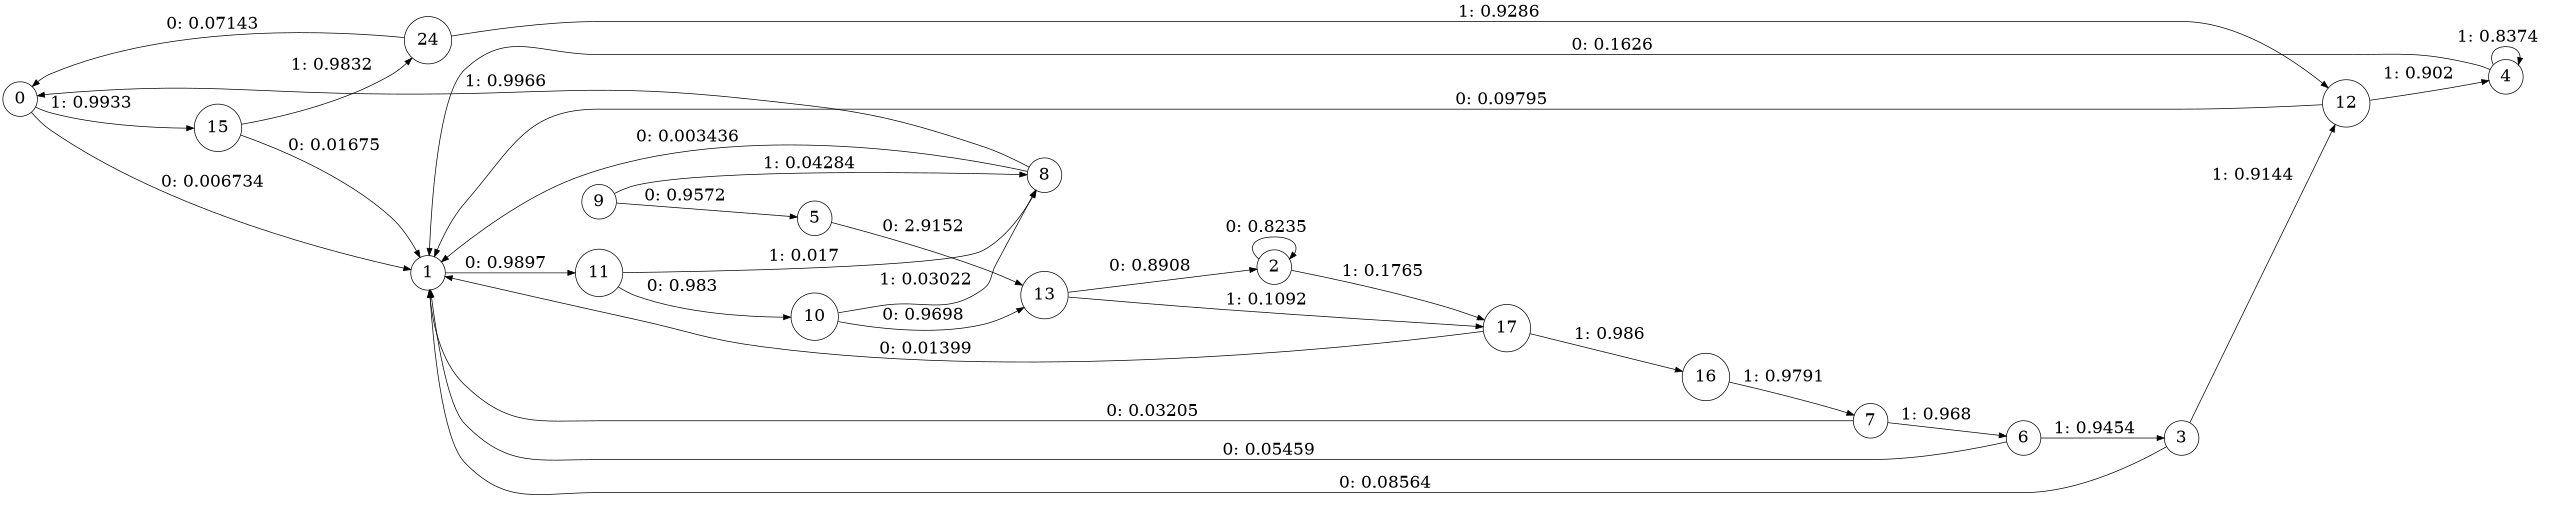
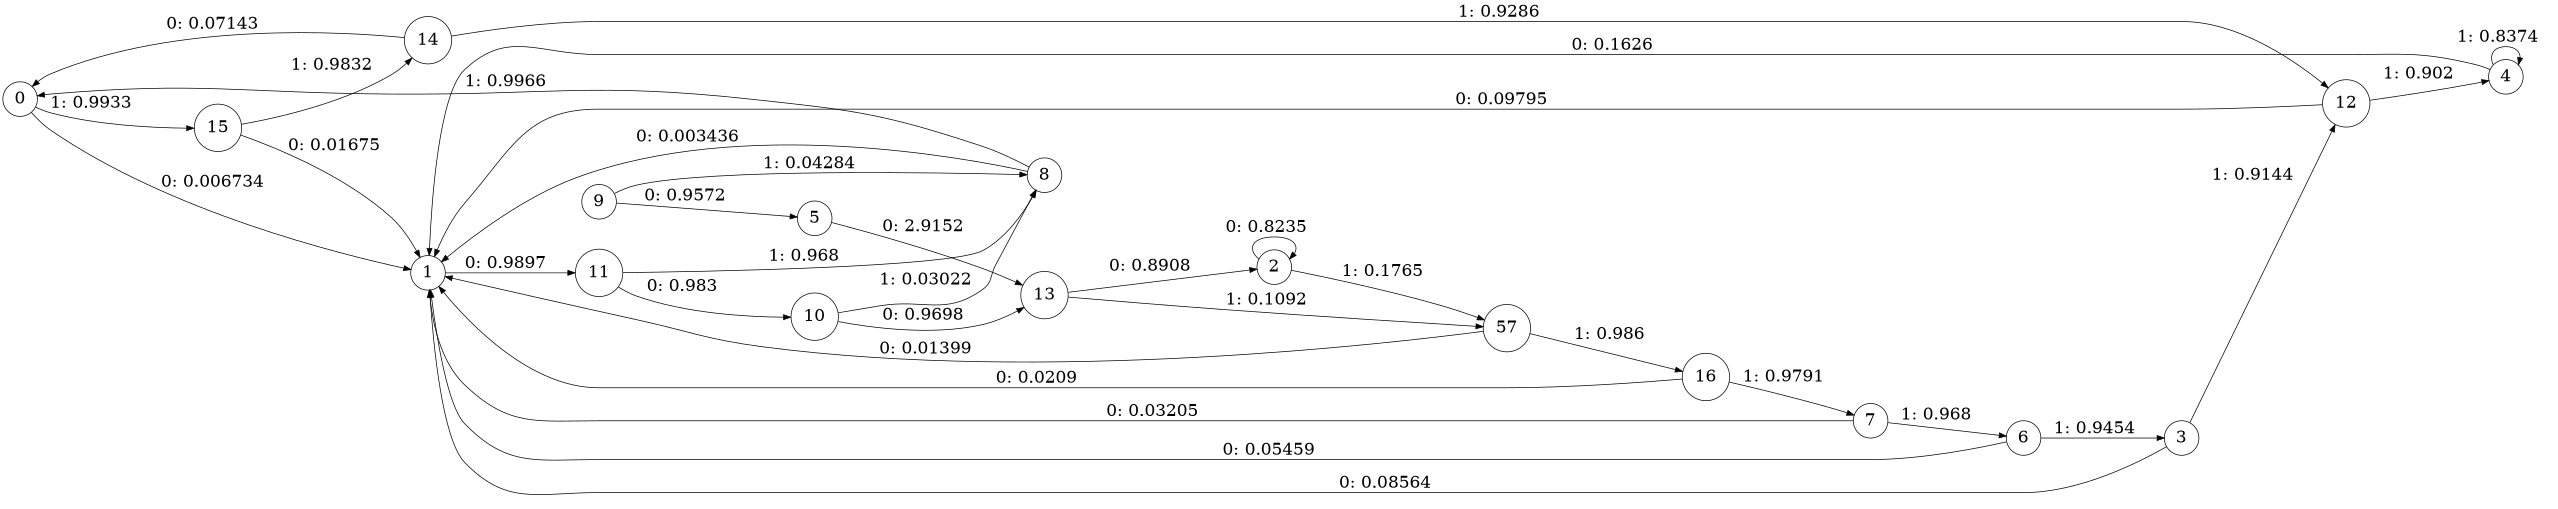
  digraph {
    rankdir=LR
    node [fontsize=24 shape=circle]
    edge [fontsize=24]
    0
    1
    15
    11
-   14 [label=24]
+   14
    8
    10
    12
    13
    2
-   17
+   17 [label=57]
    16
    7
    3
    4
    5
    6
    9
    0 -> 1 [label="0: 0.006734  "]
    0 -> 15 [label="1: 0.9933   "]
    1 -> 11 [label="0: 0.9897   "]
    15 -> 1 [label="0: 0.01675  "]
    15 -> 14 [label="1: 0.9832   "]
-   11 -> 8 [label="1: 0.017    "]
+   11 -> 8 [label="1: 0.968    "]
    11 -> 10 [label="0: 0.983    "]
    14 -> 0 [label="0: 0.07143  "]
    14 -> 12 [label="1: 0.9286   "]
    8 -> 0 [label="1: 0.9966   "]
    8 -> 1 [label="0: 0.003436  "]
    10 -> 8 [label="1: 0.03022  "]
    10 -> 13 [label="0: 0.9698   "]
    12 -> 1 [label="0: 0.09795  "]
    12 -> 4 [label="1: 0.902    "]
    13 -> 2 [label="0: 0.8908   "]
    13 -> 17 [label="1: 0.1092   "]
    2 -> 2 [label="0: 0.8235   "]
    2 -> 17 [label="1: 0.1765   "]
    17 -> 1 [label="0: 0.01399  "]
    17 -> 16 [label="1: 0.986    "]
+   16 -> 1 [label="0: 0.0209   "]
    16 -> 7 [label="1: 0.9791   "]
    7 -> 1 [label="0: 0.03205  "]
    7 -> 6 [label="1: 0.968    "]
    3 -> 1 [label="0: 0.08564  "]
    3 -> 12 [label="1: 0.9144   "]
    4 -> 1 [label="0: 0.1626   "]
    4 -> 4 [label="1: 0.8374   "]
    5 -> 13 [label="0: 2.9152   "]
    6 -> 1 [label="0: 0.05459  "]
    6 -> 3 [label="1: 0.9454   "]
    9 -> 8 [label="1: 0.04284  "]
    9 -> 5 [label="0: 0.9572   "]
  }
